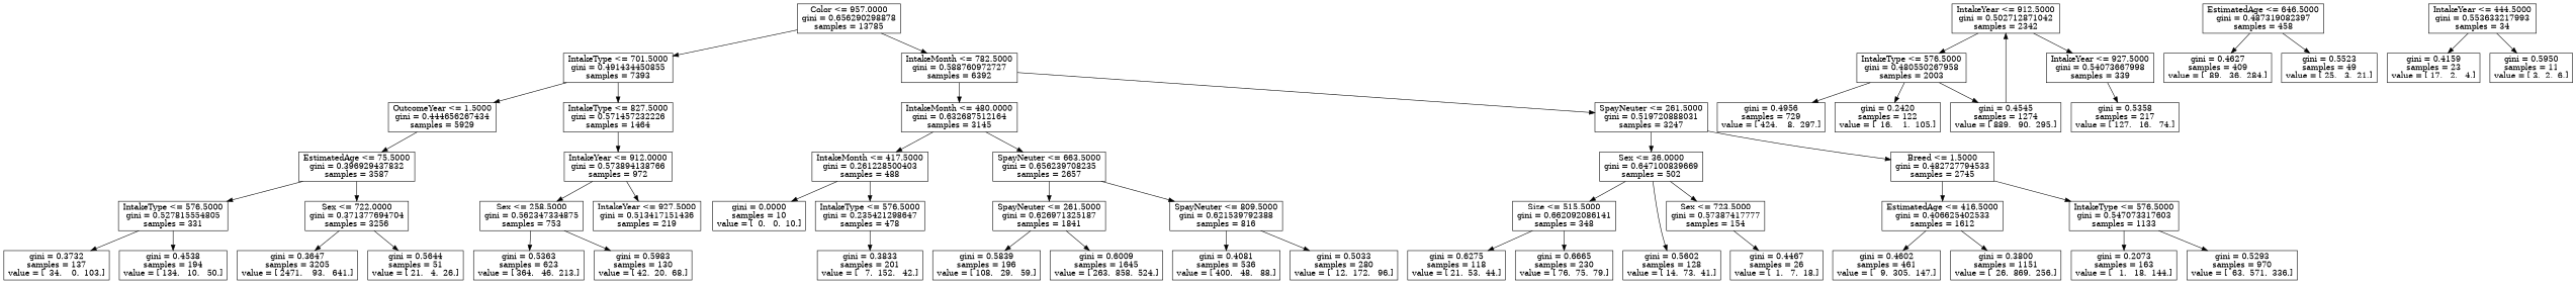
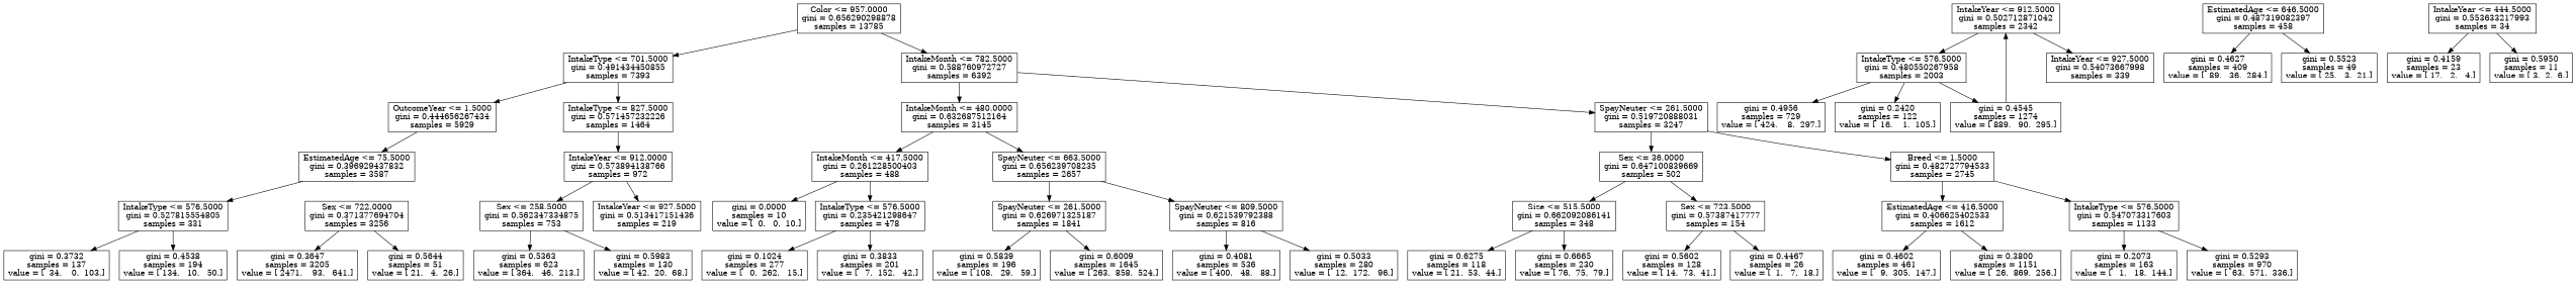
  digraph {
    node [shape=box]
    n1 [label="Color <= 957.0000\ngini = 0.656290298878\nsamples = 13785"]
    n2 [label="IntakeType <= 701.5000\ngini = 0.491434450855\nsamples = 7393"]
    n3 [label="IntakeMonth <= 782.5000\ngini = 0.588760972727\nsamples = 6392"]
    n4 [label="OutcomeYear <= 1.5000\ngini = 0.444656267434\nsamples = 5929"]
    n5 [label="IntakeType <= 827.5000\ngini = 0.571457232226\nsamples = 1464"]
    n6 [label="IntakeMonth <= 480.0000\ngini = 0.632687512164\nsamples = 3145"]
    n7 [label="SpayNeuter <= 261.5000\ngini = 0.519720888031\nsamples = 3247"]
    n8 [label="EstimatedAge <= 75.5000\ngini = 0.396929437832\nsamples = 3587"]
    n9 [label="IntakeYear <= 912.0000\ngini = 0.573894138766\nsamples = 972"]
    n10 [label="IntakeType <= 576.5000\ngini = 0.527815554805\nsamples = 331"]
    n11 [label="Sex <= 722.0000\ngini = 0.371377694704\nsamples = 3256"]
    n12 [label="IntakeYear <= 912.5000\ngini = 0.502712871042\nsamples = 2342"]
    n13 [label="IntakeType <= 576.5000\ngini = 0.480550267958\nsamples = 2003"]
    n14 [label="IntakeYear <= 927.5000\ngini = 0.54073667998\nsamples = 339"]
    n15 [label="gini = 0.3732\nsamples = 137\nvalue = [  34.    0.  103.]"]
    n16 [label="gini = 0.4538\nsamples = 194\nvalue = [ 134.   10.   50.]"]
    n17 [label="gini = 0.3647\nsamples = 3205\nvalue = [ 2471.    93.   641.]"]
    n18 [label="gini = 0.5644\nsamples = 51\nvalue = [ 21.   4.  26.]"]
    n19 [label="gini = 0.4956\nsamples = 729\nvalue = [ 424.    8.  297.]"]
    n20 [label="gini = 0.4545\nsamples = 1274\nvalue = [ 889.   90.  295.]"]
    n21 [label="gini = 0.2420\nsamples = 122\nvalue = [  16.    1.  105.]"]
-   n22 [label="gini = 0.5358\nsamples = 217\nvalue = [ 127.   16.   74.]"]
    n23 [label="Sex <= 258.5000\ngini = 0.562347334875\nsamples = 753"]
    n24 [label="IntakeYear <= 927.5000\ngini = 0.513417151436\nsamples = 219"]
    n25 [label="EstimatedAge <= 646.5000\ngini = 0.487319082397\nsamples = 458"]
    n26 [label="gini = 0.4627\nsamples = 409\nvalue = [  89.   36.  284.]"]
    n27 [label="gini = 0.5523\nsamples = 49\nvalue = [ 25.   3.  21.]"]
    n28 [label="IntakeYear <= 444.5000\ngini = 0.553633217993\nsamples = 34"]
    n29 [label="gini = 0.4159\nsamples = 23\nvalue = [ 17.   2.   4.]"]
    n30 [label="gini = 0.5950\nsamples = 11\nvalue = [ 3.  2.  6.]"]
    n31 [label="gini = 0.5363\nsamples = 623\nvalue = [ 364.   46.  213.]"]
    n32 [label="gini = 0.5983\nsamples = 130\nvalue = [ 42.  20.  68.]"]
    n33 [label="IntakeMonth <= 417.5000\ngini = 0.261228500403\nsamples = 488"]
    n34 [label="SpayNeuter <= 663.5000\ngini = 0.656239708235\nsamples = 2657"]
    n35 [label="Sex <= 36.0000\ngini = 0.647100839669\nsamples = 502"]
    n36 [label="Breed <= 1.5000\ngini = 0.482727794533\nsamples = 2745"]
    n37 [label="gini = 0.0000\nsamples = 10\nvalue = [  0.   0.  10.]"]
    n38 [label="IntakeType <= 576.5000\ngini = 0.235421298647\nsamples = 478"]
    n39 [label="SpayNeuter <= 261.5000\ngini = 0.626971325187\nsamples = 1841"]
    n40 [label="SpayNeuter <= 809.5000\ngini = 0.621539792388\nsamples = 816"]
+   n41 [label="gini = 0.1024\nsamples = 277\nvalue = [   0.  262.   15.]"]
    n42 [label="gini = 0.3833\nsamples = 201\nvalue = [   7.  152.   42.]"]
    n43 [label="gini = 0.5839\nsamples = 196\nvalue = [ 108.   29.   59.]"]
    n44 [label="gini = 0.6009\nsamples = 1645\nvalue = [ 263.  858.  524.]"]
    n45 [label="gini = 0.4081\nsamples = 536\nvalue = [ 400.   48.   88.]"]
    n46 [label="gini = 0.5033\nsamples = 280\nvalue = [  12.  172.   96.]"]
    n47 [label="Size <= 515.5000\ngini = 0.662092086141\nsamples = 348"]
    n48 [label="Sex <= 723.5000\ngini = 0.57387417777\nsamples = 154"]
    n49 [label="EstimatedAge <= 416.5000\ngini = 0.406625402533\nsamples = 1612"]
    n50 [label="IntakeType <= 576.5000\ngini = 0.547073317603\nsamples = 1133"]
    n51 [label="gini = 0.6275\nsamples = 118\nvalue = [ 21.  53.  44.]"]
    n52 [label="gini = 0.6665\nsamples = 230\nvalue = [ 76.  75.  79.]"]
    n53 [label="gini = 0.5602\nsamples = 128\nvalue = [ 14.  73.  41.]"]
    n54 [label="gini = 0.4467\nsamples = 26\nvalue = [  1.   7.  18.]"]
    n55 [label="gini = 0.4602\nsamples = 461\nvalue = [   9.  305.  147.]"]
    n56 [label="gini = 0.3800\nsamples = 1151\nvalue = [  26.  869.  256.]"]
    n57 [label="gini = 0.2073\nsamples = 163\nvalue = [   1.   18.  144.]"]
    n58 [label="gini = 0.5293\nsamples = 970\nvalue = [  63.  571.  336.]"]
    n1 -> n2
    n1 -> n3
    n2 -> n4
    n2 -> n5
    n3 -> n6
    n3 -> n7
    n4 -> n8
    n5 -> n9
    n6 -> n33
    n6 -> n34
    n7 -> n35
    n7 -> n36
    n8 -> n10
-   n8 -> n11
    n9 -> n23
    n9 -> n24
    n10 -> n15
    n10 -> n16
    n11 -> n17
    n11 -> n18
    n12 -> n13
    n12 -> n14
    n13 -> n19
    n13 -> n20
    n13 -> n21
-   n14 -> n22
    n20 -> n12
    n23 -> n31
    n23 -> n32
    n25 -> n26
    n25 -> n27
    n28 -> n29
    n28 -> n30
    n33 -> n37
    n33 -> n38
    n34 -> n39
    n34 -> n40
    n35 -> n47
    n35 -> n48
    n36 -> n49
    n36 -> n50
+   n38 -> n41
    n38 -> n42
    n39 -> n43
    n39 -> n44
    n40 -> n45
    n40 -> n46
    n47 -> n51
    n47 -> n52
-   n35 -> n53
+   n48 -> n53
    n48 -> n54
    n49 -> n55
    n49 -> n56
    n50 -> n57
    n50 -> n58
  }
